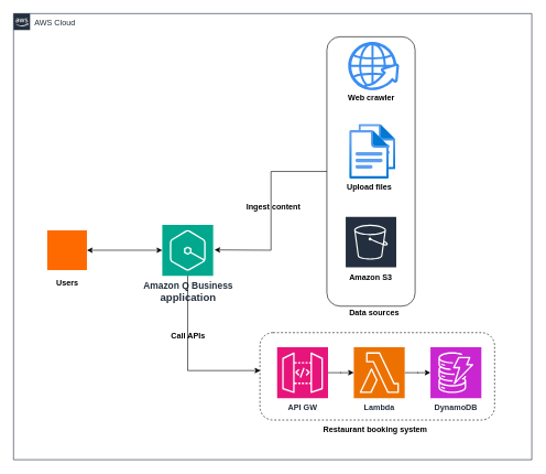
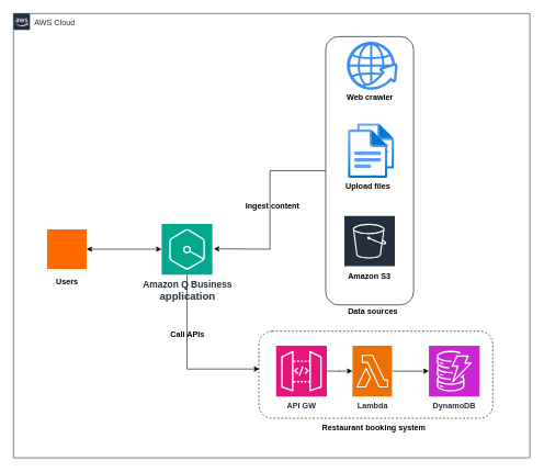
  <mxCell id="0" />
  <mxCell id="1" parent="0" />
  <mxCell id="2" value="AWS Cloud" style="points=[[0,0],[0.25,0],[0.5,0],[0.75,0],[1,0],[1,0.25],[1,0.5],[1,0.75],[1,1],[0.75,1],[0.5,1],[0.25,1],[0,1],[0,0.75],[0,0.5],[0,0.25]];outlineConnect=0;gradientColor=none;html=1;whiteSpace=wrap;fontSize=12;fontStyle=0;container=0;pointerEvents=0;collapsible=0;recursiveResize=0;shape=mxgraph.aws4.group;grIcon=mxgraph.aws4.group_aws_cloud_alt;strokeColor=#232F3E;fillColor=none;verticalAlign=top;align=left;spacingLeft=30;fontColor=#232F3E;dashed=0;" vertex="1" parent="1"><mxGeometry x="20" y="20" width="784" height="674" as="geometry" /></mxCell>
  <mxCell id="3" value="&lt;font style=&quot;font-size: 14px;&quot;&gt;&lt;b&gt;Amazon Q Business&lt;/b&gt;&lt;/font&gt;&lt;div&gt;&lt;font size=&quot;3&quot;&gt;&lt;b&gt;application&lt;/b&gt;&lt;/font&gt;&lt;/div&gt;" style="sketch=0;points=[[0,0,0],[0.25,0,0],[0.5,0,0],[0.75,0,0],[1,0,0],[0,1,0],[0.25,1,0],[0.5,1,0],[0.75,1,0],[1,1,0],[0,0.25,0],[0,0.5,0],[0,0.75,0],[1,0.25,0],[1,0.5,0],[1,0.75,0]];outlineConnect=0;fontColor=#232F3E;fillColor=#01A88D;strokeColor=#ffffff;dashed=0;verticalLabelPosition=bottom;verticalAlign=top;align=center;html=1;fontSize=12;fontStyle=0;aspect=fixed;shape=mxgraph.aws4.resourceIcon;resIcon=mxgraph.aws4.q;" vertex="1" parent="1"><mxGeometry x="245" y="339" width="77" height="77" as="geometry" /></mxCell>
  <mxCell id="4" value="" style="sketch=0;outlineConnect=0;fontColor=#232F3E;gradientColor=none;strokeColor=#ffffff;fillColor=#232F3E;dashed=0;verticalLabelPosition=middle;verticalAlign=bottom;align=center;html=1;whiteSpace=wrap;fontSize=10;fontStyle=1;spacing=3;shape=mxgraph.aws4.productIcon;prIcon=mxgraph.aws4.s3;" vertex="1" parent="1"><mxGeometry x="521.5" y="326" width="78.5" height="78" as="geometry" /></mxCell>
  <mxCell id="5" value="" style="image;aspect=fixed;html=1;points=[];align=center;fontSize=12;image=img/lib/azure2/general/File.svg;" vertex="1" parent="1"><mxGeometry x="542.25" y="187" width="56.0" height="69" as="geometry" /></mxCell>
  <mxCell id="6" value="" style="image;aspect=fixed;html=1;points=[];align=center;fontSize=12;image=img/lib/azure2/general/File.svg;" vertex="1" parent="1"><mxGeometry x="528.25" y="196.07" width="60" height="73.93" as="geometry" /></mxCell>
  <mxCell id="7" value="" style="sketch=0;html=1;aspect=fixed;strokeColor=none;shadow=0;fillColor=#3B8DF1;verticalAlign=top;labelPosition=center;verticalLabelPosition=bottom;shape=mxgraph.gcp2.globe_world" vertex="1" parent="1"><mxGeometry x="526.25" y="62.6" width="77" height="73.15" as="geometry" /></mxCell>
  <mxCell id="8" value="" style="rounded=1;whiteSpace=wrap;html=1;fillColor=none;" vertex="1" parent="1"><mxGeometry x="494" y="55" width="133.5" height="407" as="geometry" /></mxCell>
  <mxCell id="9" value="&lt;font style=&quot;font-size: 12px;&quot;&gt;&lt;b&gt;Web crawler&lt;/b&gt;&lt;/font&gt;" style="text;html=1;align=center;verticalAlign=middle;resizable=0;points=[];autosize=1;strokeColor=none;fillColor=none;" vertex="1" parent="1"><mxGeometry x="516.75" y="134" width="88" height="26" as="geometry" /></mxCell>
  <mxCell id="10" value="&lt;font style=&quot;font-size: 12px;&quot;&gt;&lt;b style=&quot;&quot;&gt;Upload files&lt;/b&gt;&lt;/font&gt;" style="text;html=1;align=center;verticalAlign=middle;resizable=0;points=[];autosize=1;strokeColor=none;fillColor=none;" vertex="1" parent="1"><mxGeometry x="515.25" y="269" width="86" height="26" as="geometry" /></mxCell>
  <mxCell id="11" value="" style="rounded=1;whiteSpace=wrap;html=1;dashed=1;" vertex="1" parent="1"><mxGeometry x="392.75" y="502" width="355" height="132" as="geometry" /></mxCell>
  <mxCell id="12" value="" style="edgeStyle=orthogonalEdgeStyle;rounded=0;orthogonalLoop=1;jettySize=auto;html=1;" edge="1" parent="1" source="13" target="16"><mxGeometry relative="1" as="geometry" /></mxCell>
  <mxCell id="13" value="&lt;b&gt;API GW&lt;/b&gt;" style="sketch=0;points=[[0,0,0],[0.25,0,0],[0.5,0,0],[0.75,0,0],[1,0,0],[0,1,0],[0.25,1,0],[0.5,1,0],[0.75,1,0],[1,1,0],[0,0.25,0],[0,0.5,0],[0,0.75,0],[1,0.25,0],[1,0.5,0],[1,0.75,0]];outlineConnect=0;fontColor=#232F3E;fillColor=#E7157B;strokeColor=#ffffff;dashed=0;verticalLabelPosition=bottom;verticalAlign=top;align=center;html=1;fontSize=12;fontStyle=0;aspect=fixed;shape=mxgraph.aws4.resourceIcon;resIcon=mxgraph.aws4.api_gateway;" vertex="1" parent="1"><mxGeometry x="418.75" y="524" width="77" height="77" as="geometry" /></mxCell>
  <mxCell id="14" value="&lt;b&gt;Amazon S3&lt;/b&gt;" style="text;html=1;align=center;verticalAlign=middle;resizable=0;points=[];autosize=1;strokeColor=none;fillColor=none;" vertex="1" parent="1"><mxGeometry x="518.25" y="406" width="83" height="26" as="geometry" /></mxCell>
  <mxCell id="15" value="" style="edgeStyle=orthogonalEdgeStyle;rounded=0;orthogonalLoop=1;jettySize=auto;html=1;" edge="1" parent="1" source="16" target="17"><mxGeometry relative="1" as="geometry" /></mxCell>
- <mxCell id="16" value="&lt;b&gt;Lambda&lt;/b&gt;" style="sketch=0;points=[[0,0,0],[0.25,0,0],[0.5,0,0],[0.75,0,0],[1,0,0],[0,1,0],[0.25,1,0],[0.5,1,0],[0.75,1,0],[1,1,0],[0,0.25,0],[0,0.5,0],[0,0.75,0],[1,0.25,0],[1,0.5,0],[1,0.75,0]];outlineConnect=0;fontColor=#232F3E;fillColor=#ED7100;strokeColor=#ffffff;dashed=0;verticalLabelPosition=bottom;verticalAlign=top;align=center;html=1;fontSize=12;fontStyle=0;aspect=fixed;shape=mxgraph.aws4.resourceIcon;resIcon=mxgraph.aws4.lambda;" vertex="1" parent="1"><mxGeometry x="534.75" y="524" width="77" height="77" as="geometry" /></mxCell>
+ <mxCell id="16" value="&lt;b&gt;Lambda&lt;/b&gt;" style="sketch=0;points=[[0,0,0],[0.25,0,0],[0.5,0,0],[0.75,0,0],[1,0,0],[0,1,0],[0.25,1,0],[0.5,1,0],[0.75,1,0],[1,1,0],[0,0.25,0],[0,0.5,0],[0,0.75,0],[1,0.25,0],[1,0.5,0],[1,0.75,0]];outlineConnect=0;fontColor=#232F3E;fillColor=#ED7100;strokeColor=#ffffff;dashed=0;verticalLabelPosition=bottom;verticalAlign=top;align=center;html=1;fontSize=12;fontStyle=0;aspect=fixed;shape=mxgraph.aws4.resourceIcon;resIcon=mxgraph.aws4.lambda;" vertex="1" parent="1"><mxGeometry x="534.75" y="524" width="60" height="77" as="geometry" /></mxCell>
  <mxCell id="17" value="&lt;b&gt;DynamoDB&lt;/b&gt;" style="sketch=0;points=[[0,0,0],[0.25,0,0],[0.5,0,0],[0.75,0,0],[1,0,0],[0,1,0],[0.25,1,0],[0.5,1,0],[0.75,1,0],[1,1,0],[0,0.25,0],[0,0.5,0],[0,0.75,0],[1,0.25,0],[1,0.5,0],[1,0.75,0]];outlineConnect=0;fontColor=#232F3E;fillColor=#C925D1;strokeColor=#ffffff;dashed=0;verticalLabelPosition=bottom;verticalAlign=top;align=center;html=1;fontSize=12;fontStyle=0;aspect=fixed;shape=mxgraph.aws4.resourceIcon;resIcon=mxgraph.aws4.dynamodb;" vertex="1" parent="1"><mxGeometry x="650.75" y="524" width="77" height="77" as="geometry" /></mxCell>
  <mxCell id="18" value="" style="edgeStyle=orthogonalEdgeStyle;rounded=0;orthogonalLoop=1;jettySize=auto;html=1;startArrow=classic;startFill=1;" edge="1" parent="1" source="19" target="3"><mxGeometry relative="1" as="geometry" /></mxCell>
  <mxCell id="19" value="" style="points=[];aspect=fixed;html=1;align=center;shadow=0;dashed=0;fillColor=#FF6A00;strokeColor=none;shape=mxgraph.alibaba_cloud.user;" vertex="1" parent="1"><mxGeometry x="71" y="347.5" width="60" height="60" as="geometry" /></mxCell>
  <mxCell id="20" value="&lt;b&gt;Users&lt;/b&gt;" style="text;html=1;align=center;verticalAlign=middle;resizable=0;points=[];autosize=1;strokeColor=none;fillColor=none;" vertex="1" parent="1"><mxGeometry x="75.5" y="414" width="51" height="26" as="geometry" /></mxCell>
  <mxCell id="21" value="&lt;b&gt;Data sources&amp;nbsp;&lt;/b&gt;" style="text;html=1;align=center;verticalAlign=middle;resizable=0;points=[];autosize=1;strokeColor=none;fillColor=none;" vertex="1" parent="1"><mxGeometry x="518.25" y="460" width="97" height="26" as="geometry" /></mxCell>
  <mxCell id="22" value="" style="edgeStyle=orthogonalEdgeStyle;rounded=0;orthogonalLoop=1;jettySize=auto;html=1;entryX=0;entryY=0.5;entryDx=0;entryDy=0;endArrow=none;endFill=0;startArrow=classic;startFill=1;" edge="1" parent="1" target="8"><mxGeometry relative="1" as="geometry"><mxPoint x="324" y="377" as="sourcePoint" /><mxPoint x="438" y="377" as="targetPoint" /></mxGeometry></mxCell>
  <mxCell id="23" value="" style="edgeStyle=orthogonalEdgeStyle;rounded=0;orthogonalLoop=1;jettySize=auto;html=1;exitX=0.002;exitY=0.434;exitDx=0;exitDy=0;exitPerimeter=0;startArrow=classic;startFill=1;endArrow=none;endFill=0;" edge="1" parent="1" source="11" target="3"><mxGeometry relative="1" as="geometry"><mxPoint x="294" y="349" as="sourcePoint" /><mxPoint x="294" y="280" as="targetPoint" /></mxGeometry></mxCell>
  <mxCell id="24" value="&lt;b&gt;Restaurant booking system&lt;/b&gt;" style="text;html=1;align=center;verticalAlign=middle;resizable=0;points=[];autosize=1;strokeColor=none;fillColor=none;" vertex="1" parent="1"><mxGeometry x="479.25" y="636" width="175" height="26" as="geometry" /></mxCell>
  <mxCell id="25" value="&lt;b&gt;Ingest content&lt;/b&gt;" style="text;html=1;align=center;verticalAlign=middle;resizable=0;points=[];autosize=1;strokeColor=none;fillColor=none;" vertex="1" parent="1"><mxGeometry x="363" y="300" width="100" height="26" as="geometry" /></mxCell>
  <mxCell id="26" value="&lt;b&gt;Call APIs&lt;/b&gt;" style="text;html=1;align=center;verticalAlign=middle;resizable=0;points=[];autosize=1;strokeColor=none;fillColor=none;" vertex="1" parent="1"><mxGeometry x="248.5" y="495" width="70" height="26" as="geometry" /></mxCell>
